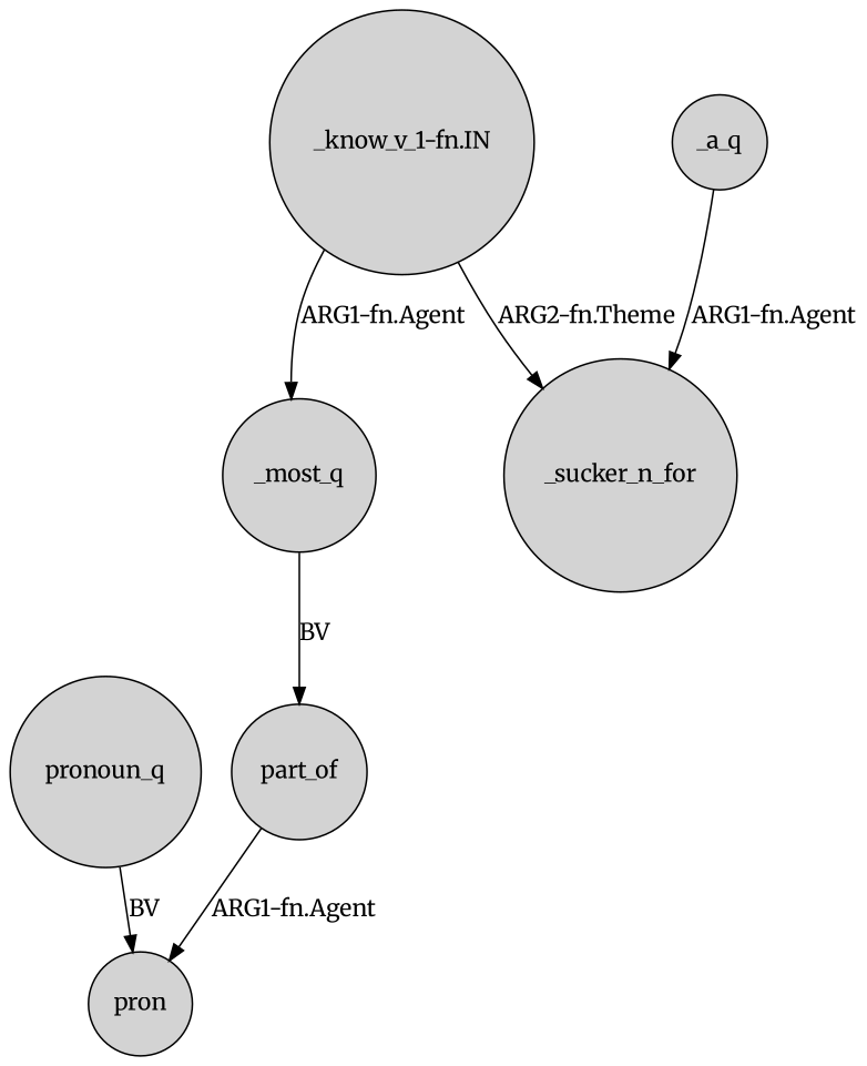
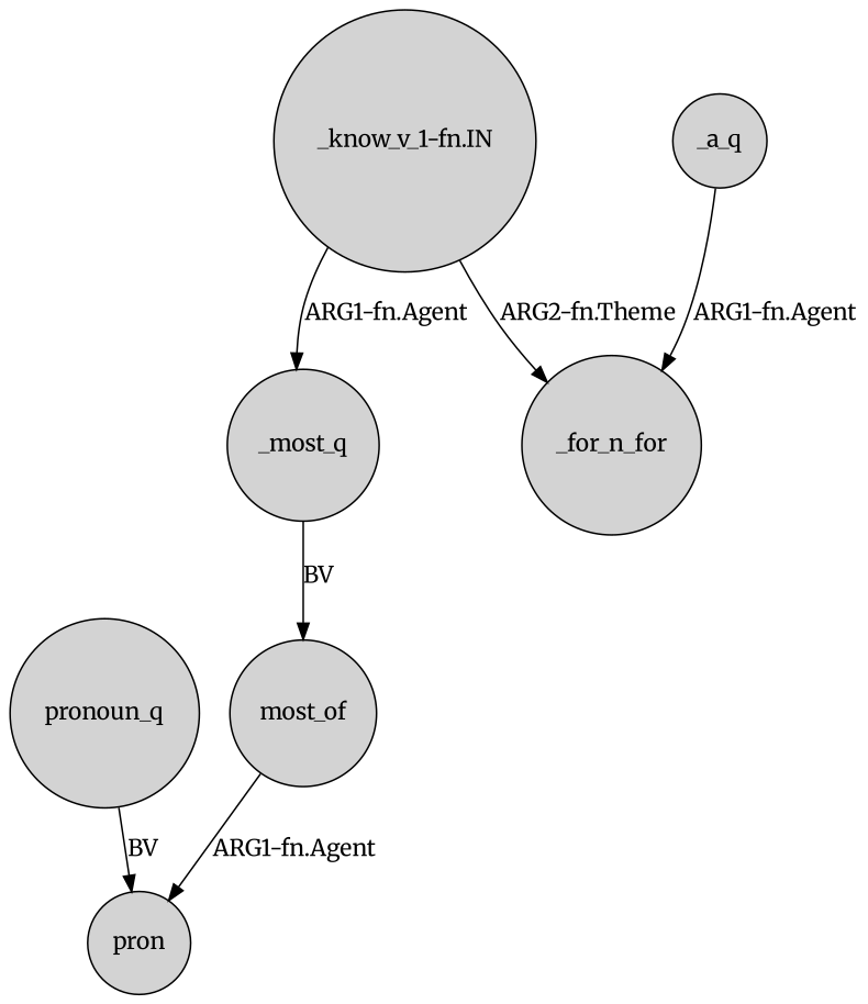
  digraph {
    fontname=Merriweather
    node [fontname=Merriweather shape=circle style=filled]
    edge [fontname=Merriweather]
    _most_q
-   part_of
+   part_of [label=most_of]
    pron
    _a_q
-   _sucker_n_for
+   _sucker_n_for [label=_for_n_for]
    "_know_v_1-fn.IN"
    pronoun_q
    _most_q -> part_of [label=BV]
    part_of -> pron [label="ARG1-fn.Agent"]
    _a_q -> _sucker_n_for [label="ARG1-fn.Agent"]
    "_know_v_1-fn.IN" -> _most_q [label="ARG1-fn.Agent"]
    "_know_v_1-fn.IN" -> _sucker_n_for [label="ARG2-fn.Theme"]
    pronoun_q -> pron [label=BV]
  }
